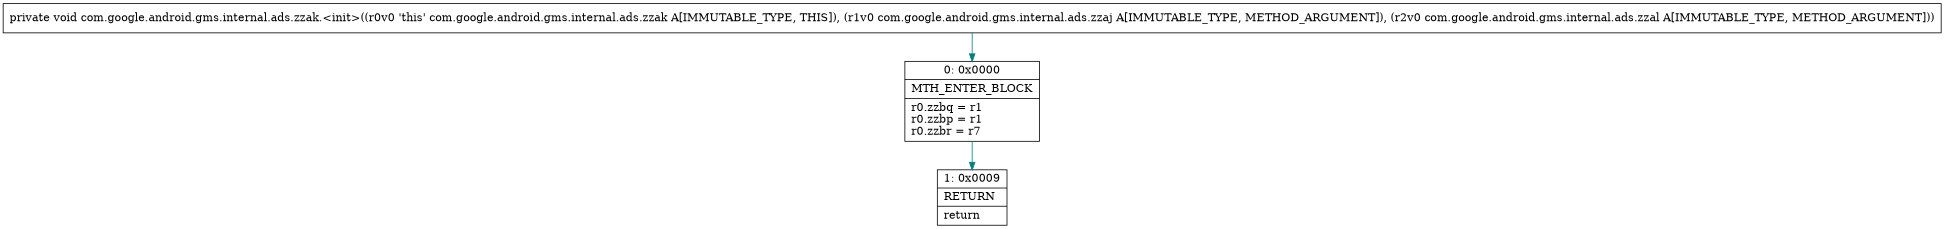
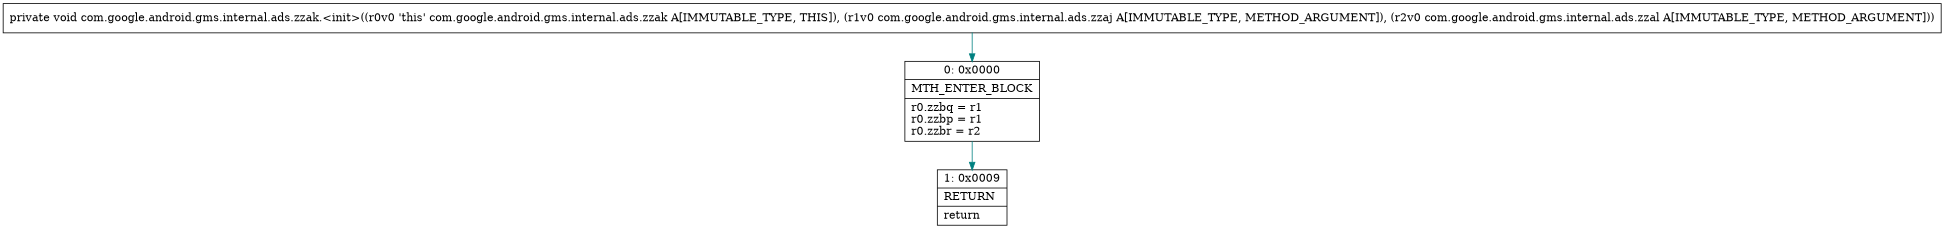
  digraph {
    node [shape=record]
    edge [color=teal]
-   n1 [label="{0\:\ 0x0000|MTH_ENTER_BLOCK\l|r0.zzbq = r1\lr0.zzbp = r1\lr0.zzbr = r7\l}"]
+   n1 [label="{0\:\ 0x0000|MTH_ENTER_BLOCK\l|r0.zzbq = r1\lr0.zzbp = r1\lr0.zzbr = r2\l}"]
    n2 [label="{1\:\ 0x0009|RETURN\l|return\l}"]
    n3 [label="{private void com.google.android.gms.internal.ads.zzak.\<init\>((r0v0 'this' com.google.android.gms.internal.ads.zzak A[IMMUTABLE_TYPE, THIS]), (r1v0 com.google.android.gms.internal.ads.zzaj A[IMMUTABLE_TYPE, METHOD_ARGUMENT]), (r2v0 com.google.android.gms.internal.ads.zzal A[IMMUTABLE_TYPE, METHOD_ARGUMENT])) }"]
    n1 -> n2
    n3 -> n1
  }
